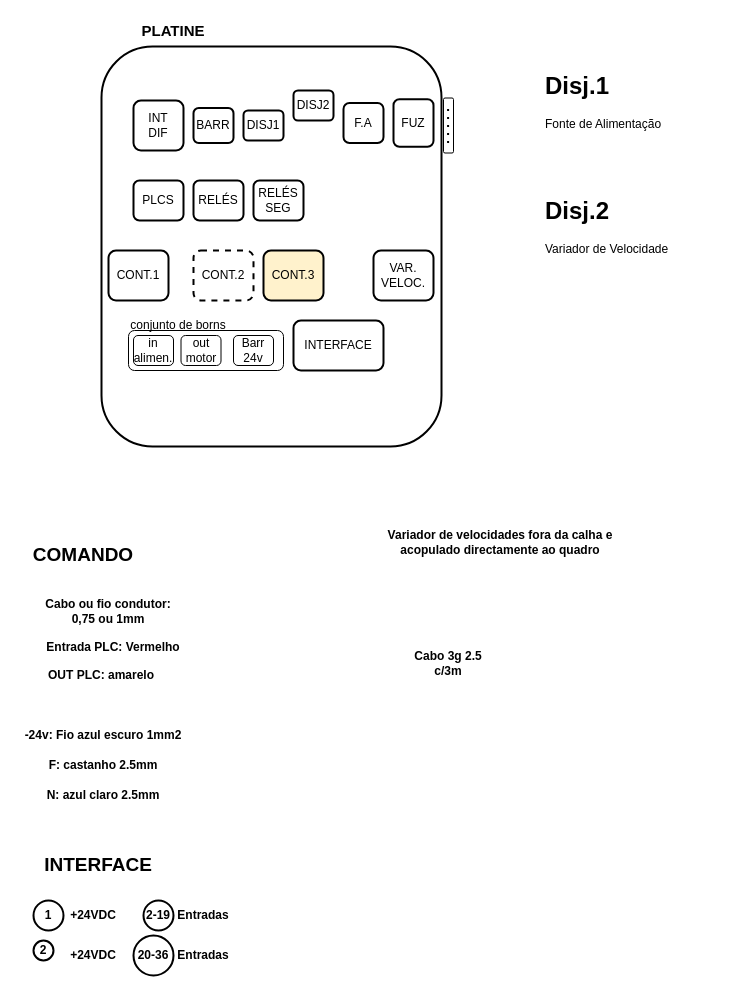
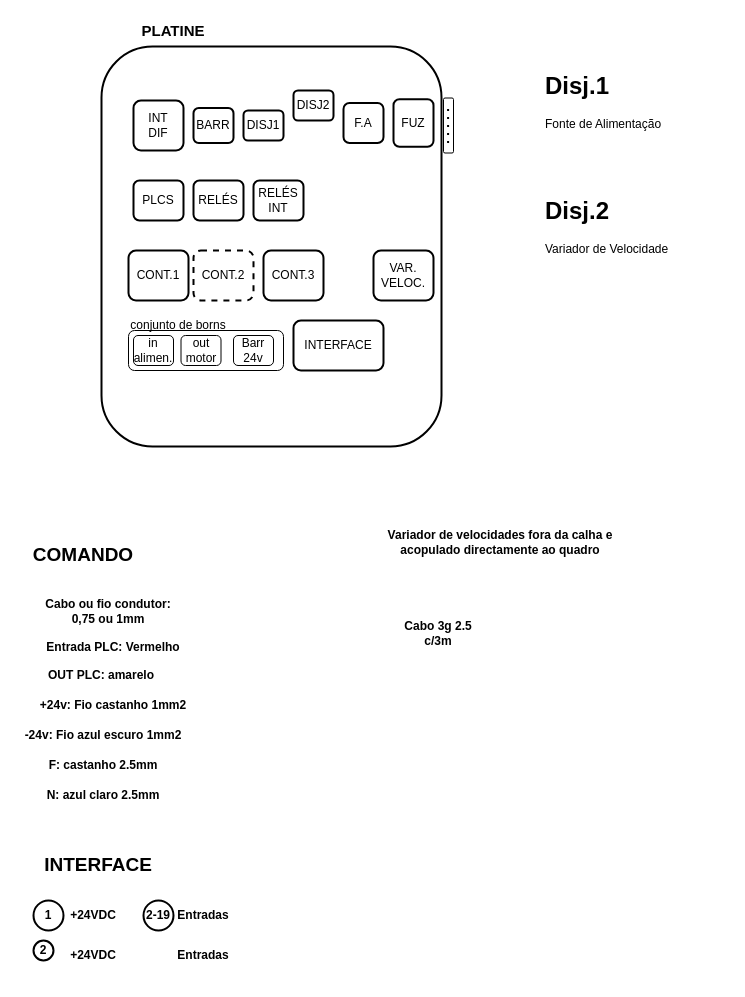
  <mxCell id="0" />
  <mxCell id="1" parent="0" />
  <mxCell id="2" value="" style="rounded=1;whiteSpace=wrap;html=1;strokeWidth=2;" parent="1" vertex="1"><mxGeometry x="101" y="46" width="340" height="400" as="geometry" /></mxCell>
  <mxCell id="3" value="&lt;b&gt;&lt;font style=&quot;font-size: 15px;&quot;&gt;PLATINE&lt;/font&gt;&lt;/b&gt;" style="text;html=1;align=center;verticalAlign=middle;whiteSpace=wrap;rounded=0;" parent="1" vertex="1"><mxGeometry x="143" y="20" width="60" height="20" as="geometry" /></mxCell>
  <mxCell id="4" value="INT&lt;div&gt;DIF&lt;/div&gt;" style="rounded=1;whiteSpace=wrap;html=1;strokeWidth=2;" parent="1" vertex="1"><mxGeometry x="133" y="100" width="50" height="50" as="geometry" /></mxCell>
  <mxCell id="5" value="BARR" style="rounded=1;whiteSpace=wrap;html=1;strokeWidth=2;" parent="1" vertex="1"><mxGeometry x="193" y="107.5" width="40" height="35" as="geometry" /></mxCell>
  <mxCell id="6" value="DISJ1" style="rounded=1;whiteSpace=wrap;html=1;strokeWidth=2;" parent="1" vertex="1"><mxGeometry x="243" y="110" width="40" height="30" as="geometry" /></mxCell>
  <mxCell id="7" value="DISJ2" style="rounded=1;whiteSpace=wrap;html=1;strokeWidth=2;" parent="1" vertex="1"><mxGeometry x="293" y="90" width="40" height="30" as="geometry" /></mxCell>
  <mxCell id="8" value="F.A" style="rounded=1;whiteSpace=wrap;html=1;strokeWidth=2;" parent="1" vertex="1"><mxGeometry x="343" y="102.5" width="40" height="40" as="geometry" /></mxCell>
  <mxCell id="9" value="FUZ" style="rounded=1;whiteSpace=wrap;html=1;strokeWidth=2;" parent="1" vertex="1"><mxGeometry x="393" y="98.75" width="40" height="47.5" as="geometry" /></mxCell>
  <mxCell id="10" value="&lt;h1 style=&quot;margin-top: 0px;&quot;&gt;Disj.1&lt;/h1&gt;&lt;p&gt;Fonte de Alimentação&lt;/p&gt;" style="text;html=1;whiteSpace=wrap;overflow=hidden;rounded=0;" parent="1" vertex="1"><mxGeometry x="543" y="65" width="180" height="120" as="geometry" /></mxCell>
  <mxCell id="11" value="&lt;h1 style=&quot;margin-top: 0px;&quot;&gt;Disj.2&lt;/h1&gt;&lt;p&gt;Variador de Velocidade&lt;/p&gt;" style="text;html=1;whiteSpace=wrap;overflow=hidden;rounded=0;" parent="1" vertex="1"><mxGeometry x="543" y="190" width="180" height="120" as="geometry" /></mxCell>
  <mxCell id="12" value="PLCS" style="rounded=1;whiteSpace=wrap;html=1;strokeWidth=2;" parent="1" vertex="1"><mxGeometry x="133" y="180" width="50" height="40" as="geometry" /></mxCell>
  <mxCell id="13" value="RELÉS" style="rounded=1;whiteSpace=wrap;html=1;strokeWidth=2;" parent="1" vertex="1"><mxGeometry x="193" y="180" width="50" height="40" as="geometry" /></mxCell>
- <mxCell id="14" value="RELÉS&lt;div&gt;SEG&lt;/div&gt;" style="rounded=1;whiteSpace=wrap;html=1;strokeWidth=2;" parent="1" vertex="1"><mxGeometry x="253" y="180" width="50" height="40" as="geometry" /></mxCell>
- <mxCell id="15" value="CONT.1" style="rounded=1;whiteSpace=wrap;html=1;strokeWidth=2;" parent="1" vertex="1"><mxGeometry x="108" y="250" width="60" height="50" as="geometry" /></mxCell>
+ <mxCell id="14" value="RELÉS&lt;div&gt;INT&lt;/div&gt;" style="rounded=1;whiteSpace=wrap;html=1;strokeWidth=2;" parent="1" vertex="1"><mxGeometry x="253" y="180" width="50" height="40" as="geometry" /></mxCell>
+ <mxCell id="15" value="CONT.1" style="rounded=1;whiteSpace=wrap;html=1;strokeWidth=2;" parent="1" vertex="1"><mxGeometry x="128" y="250" width="60" height="50" as="geometry" /></mxCell>
  <mxCell id="16" value="CONT.2" style="rounded=1;whiteSpace=wrap;html=1;strokeWidth=2;dashed=1;" parent="1" vertex="1"><mxGeometry x="193" y="250" width="60" height="50" as="geometry" /></mxCell>
- <mxCell id="17" value="CONT.3" style="rounded=1;whiteSpace=wrap;html=1;strokeWidth=2;fillColor=#fff2cc;" parent="1" vertex="1"><mxGeometry x="263" y="250" width="60" height="50" as="geometry" /></mxCell>
+ <mxCell id="17" value="CONT.3" style="rounded=1;whiteSpace=wrap;html=1;strokeWidth=2;" parent="1" vertex="1"><mxGeometry x="263" y="250" width="60" height="50" as="geometry" /></mxCell>
  <mxCell id="18" value="VAR.&lt;div&gt;VELOC.&lt;/div&gt;" style="rounded=1;whiteSpace=wrap;html=1;strokeWidth=2;" parent="1" vertex="1"><mxGeometry x="373" y="250" width="60" height="50" as="geometry" /></mxCell>
  <mxCell id="19" value="" style="rounded=1;whiteSpace=wrap;html=1;" parent="1" vertex="1"><mxGeometry x="128" y="330" width="155" height="40" as="geometry" /></mxCell>
  <mxCell id="20" value="conjunto de borns" style="text;html=1;align=center;verticalAlign=middle;whiteSpace=wrap;rounded=0;" parent="1" vertex="1"><mxGeometry x="123" y="310" width="110" height="30" as="geometry" /></mxCell>
  <mxCell id="21" value="in&lt;div&gt;alimen.&lt;/div&gt;" style="rounded=1;whiteSpace=wrap;html=1;" parent="1" vertex="1"><mxGeometry x="133" y="335" width="40" height="30" as="geometry" /></mxCell>
  <mxCell id="22" value="out&lt;br&gt;&lt;div&gt;motor&lt;/div&gt;" style="rounded=1;whiteSpace=wrap;html=1;" parent="1" vertex="1"><mxGeometry x="180.5" y="335" width="40" height="30" as="geometry" /></mxCell>
  <mxCell id="23" value="Barr&lt;div&gt;24v&lt;/div&gt;" style="rounded=1;whiteSpace=wrap;html=1;" parent="1" vertex="1"><mxGeometry x="233" y="335" width="40" height="30" as="geometry" /></mxCell>
  <mxCell id="24" value="" style="rounded=1;whiteSpace=wrap;html=1;direction=south;" parent="1" vertex="1"><mxGeometry x="443" y="97.5" width="10" height="55" as="geometry" /></mxCell>
  <mxCell id="25" value="" style="endArrow=none;dashed=1;html=1;dashPattern=1 3;strokeWidth=2;rounded=0;" parent="1" edge="1"><mxGeometry width="50" height="50" relative="1" as="geometry"><mxPoint x="447.58" y="142.5" as="sourcePoint" /><mxPoint x="447.58" y="102.5" as="targetPoint" /></mxGeometry></mxCell>
- <mxCell id="26" value="&lt;b&gt;Cabo 3g 2.5&lt;/b&gt;&lt;div&gt;&lt;b&gt;c/3m&lt;/b&gt;&lt;/div&gt;" style="text;html=1;align=center;verticalAlign=middle;whiteSpace=wrap;rounded=0;" parent="1" vertex="1"><mxGeometry x="408" y="638" width="80" height="50" as="geometry" /></mxCell>
+ <mxCell id="26" value="&lt;b&gt;Cabo 3g 2.5&lt;/b&gt;&lt;div&gt;&lt;b&gt;c/3m&lt;/b&gt;&lt;/div&gt;" style="text;html=1;align=center;verticalAlign=middle;whiteSpace=wrap;rounded=0;" parent="1" vertex="1"><mxGeometry x="398" y="608" width="80" height="50" as="geometry" /></mxCell>
  <mxCell id="27" value="&lt;b&gt;Cabo ou fio condutor: 0,75 ou 1mm&lt;/b&gt;" style="text;html=1;align=center;verticalAlign=middle;whiteSpace=wrap;rounded=0;" parent="1" vertex="1"><mxGeometry x="33" y="582.5" width="150" height="57.5" as="geometry" /></mxCell>
  <mxCell id="28" value="&lt;b&gt;Entrada PLC: Vermelho&lt;/b&gt;" style="text;html=1;align=center;verticalAlign=middle;whiteSpace=wrap;rounded=0;" parent="1" vertex="1"><mxGeometry x="33" y="632" width="160" height="30" as="geometry" /></mxCell>
  <mxCell id="29" value="&lt;b&gt;OUT PLC: amarelo&lt;/b&gt;" style="text;html=1;align=center;verticalAlign=middle;whiteSpace=wrap;rounded=0;" parent="1" vertex="1"><mxGeometry x="20.5" y="660" width="160" height="30" as="geometry" /></mxCell>
+ <mxCell id="30" value="&lt;b&gt;+24v: Fio castanho 1mm2&lt;/b&gt;" style="text;html=1;align=center;verticalAlign=middle;whiteSpace=wrap;rounded=0;" parent="1" vertex="1"><mxGeometry x="33" y="690" width="160" height="30" as="geometry" /></mxCell>
  <mxCell id="31" value="&lt;b&gt;-24v: Fio azul escuro 1mm2&lt;/b&gt;" style="text;html=1;align=center;verticalAlign=middle;whiteSpace=wrap;rounded=0;" parent="1" vertex="1"><mxGeometry x="23" y="720" width="160" height="30" as="geometry" /></mxCell>
  <mxCell id="32" value="&lt;b&gt;F: castanho 2.5mm&lt;/b&gt;" style="text;html=1;align=center;verticalAlign=middle;whiteSpace=wrap;rounded=0;" parent="1" vertex="1"><mxGeometry x="23" y="750" width="160" height="30" as="geometry" /></mxCell>
  <mxCell id="33" value="&lt;b&gt;N: azul claro 2.5mm&lt;/b&gt;" style="text;html=1;align=center;verticalAlign=middle;whiteSpace=wrap;rounded=0;" parent="1" vertex="1"><mxGeometry x="23" y="780" width="160" height="30" as="geometry" /></mxCell>
  <mxCell id="34" value="&lt;b&gt;&lt;font style=&quot;font-size: 19px;&quot;&gt;COMANDO&lt;/font&gt;&lt;/b&gt;" style="text;html=1;align=center;verticalAlign=middle;whiteSpace=wrap;rounded=0;" parent="1" vertex="1"><mxGeometry x="53" y="540" width="60" height="30" as="geometry" /></mxCell>
  <mxCell id="35" value="&lt;b&gt;&lt;font style=&quot;font-size: 19px;&quot;&gt;INTERFACE&lt;/font&gt;&lt;/b&gt;" style="text;html=1;align=center;verticalAlign=middle;whiteSpace=wrap;rounded=0;" parent="1" vertex="1"><mxGeometry x="33" y="850" width="130" height="30" as="geometry" /></mxCell>
  <mxCell id="36" value="&lt;b&gt;1&lt;/b&gt;" style="ellipse;whiteSpace=wrap;html=1;aspect=fixed;strokeWidth=2;" parent="1" vertex="1"><mxGeometry x="33" y="900" width="30" height="30" as="geometry" /></mxCell>
  <mxCell id="37" value="&lt;b&gt;+24VDC&lt;/b&gt;" style="text;html=1;align=center;verticalAlign=middle;whiteSpace=wrap;rounded=0;" parent="1" vertex="1"><mxGeometry x="63" y="900" width="60" height="30" as="geometry" /></mxCell>
  <mxCell id="38" value="&lt;b&gt;2&lt;/b&gt;" style="ellipse;whiteSpace=wrap;html=1;aspect=fixed;strokeWidth=2;" parent="1" vertex="1"><mxGeometry x="33" y="940" width="20" height="20" as="geometry" /></mxCell>
  <mxCell id="39" value="&lt;b&gt;+24VDC&lt;/b&gt;" style="text;html=1;align=center;verticalAlign=middle;whiteSpace=wrap;rounded=0;" parent="1" vertex="1"><mxGeometry x="63" y="940" width="60" height="30" as="geometry" /></mxCell>
  <mxCell id="40" value="&lt;b&gt;2-19&lt;/b&gt;" style="ellipse;whiteSpace=wrap;html=1;aspect=fixed;strokeWidth=2;" parent="1" vertex="1"><mxGeometry x="143" y="900" width="30" height="30" as="geometry" /></mxCell>
  <mxCell id="41" value="&lt;b&gt;Entradas&lt;/b&gt;" style="text;html=1;align=center;verticalAlign=middle;whiteSpace=wrap;rounded=0;" parent="1" vertex="1"><mxGeometry x="173" y="900" width="60" height="30" as="geometry" /></mxCell>
- <mxCell id="42" value="&lt;b&gt;20-36&lt;/b&gt;" style="ellipse;whiteSpace=wrap;html=1;aspect=fixed;strokeWidth=2;" parent="1" vertex="1"><mxGeometry x="133" y="935" width="40" height="40" as="geometry" /></mxCell>
  <mxCell id="43" value="&lt;b&gt;Entradas&lt;/b&gt;" style="text;html=1;align=center;verticalAlign=middle;whiteSpace=wrap;rounded=0;" parent="1" vertex="1"><mxGeometry x="173" y="940" width="60" height="30" as="geometry" /></mxCell>
  <mxCell id="44" value="INTERFACE" style="rounded=1;whiteSpace=wrap;html=1;strokeWidth=2;" parent="1" vertex="1"><mxGeometry x="293" y="320" width="90" height="50" as="geometry" /></mxCell>
  <mxCell id="45" value="&lt;b&gt;Variador de velocidades fora da calha e acopulado directamente ao quadro&lt;/b&gt;" style="text;html=1;align=center;verticalAlign=middle;whiteSpace=wrap;rounded=0;" parent="1" vertex="1"><mxGeometry x="370" y="527" width="260" height="30" as="geometry" /></mxCell>
